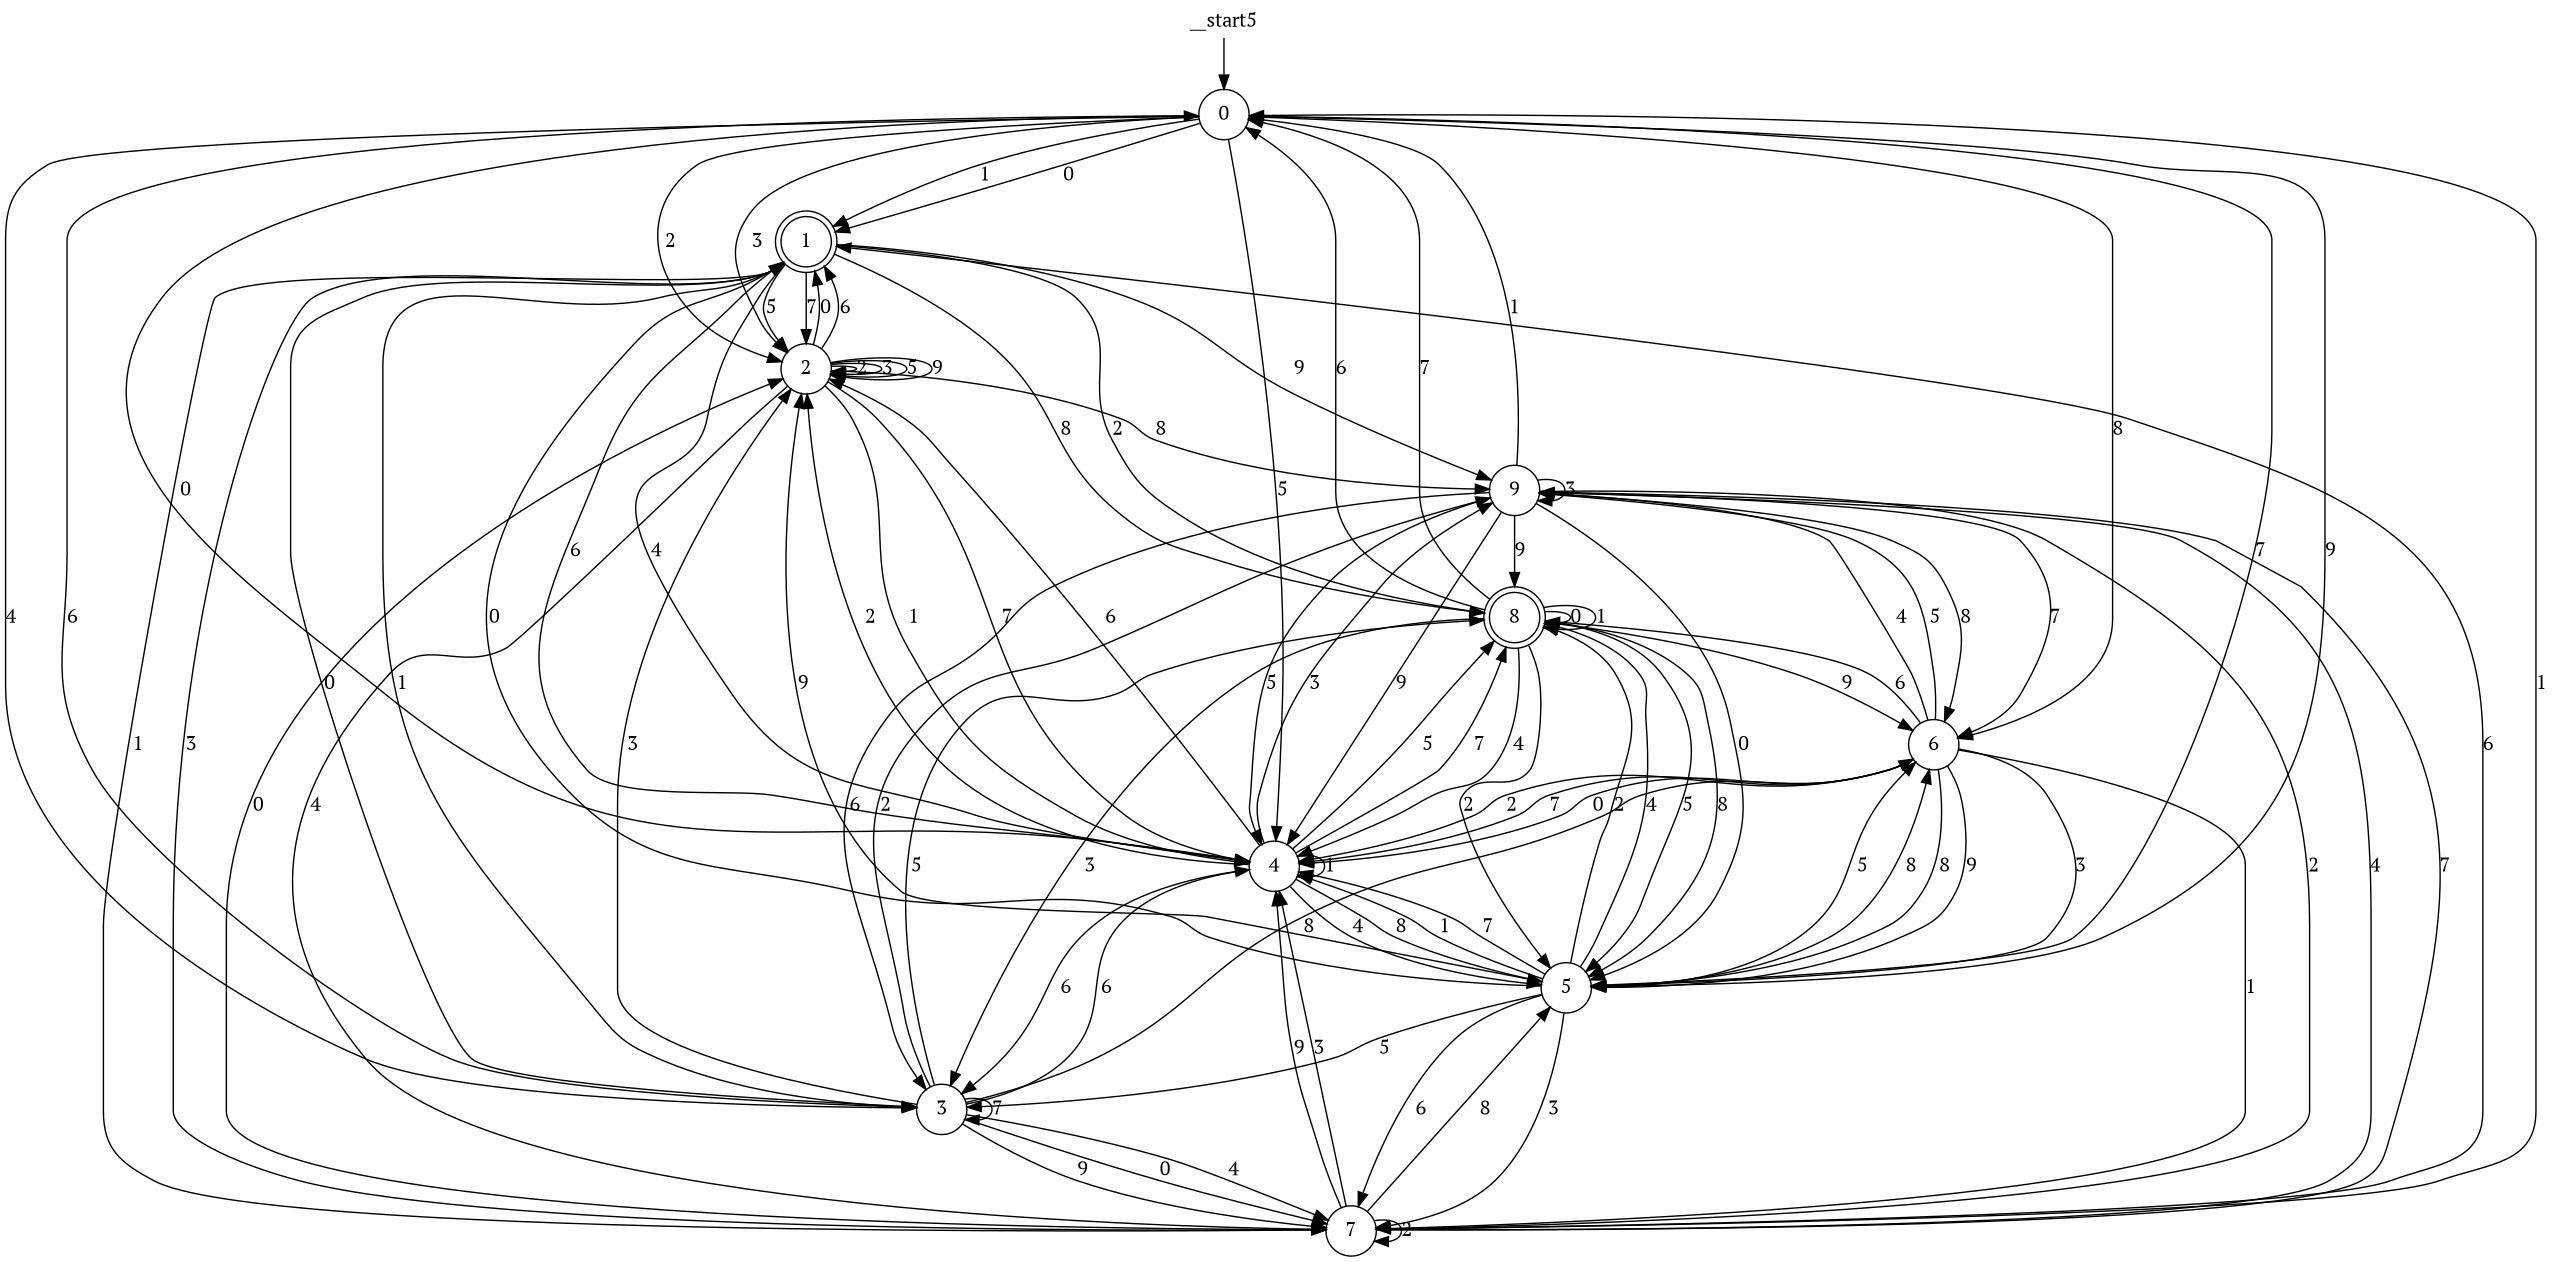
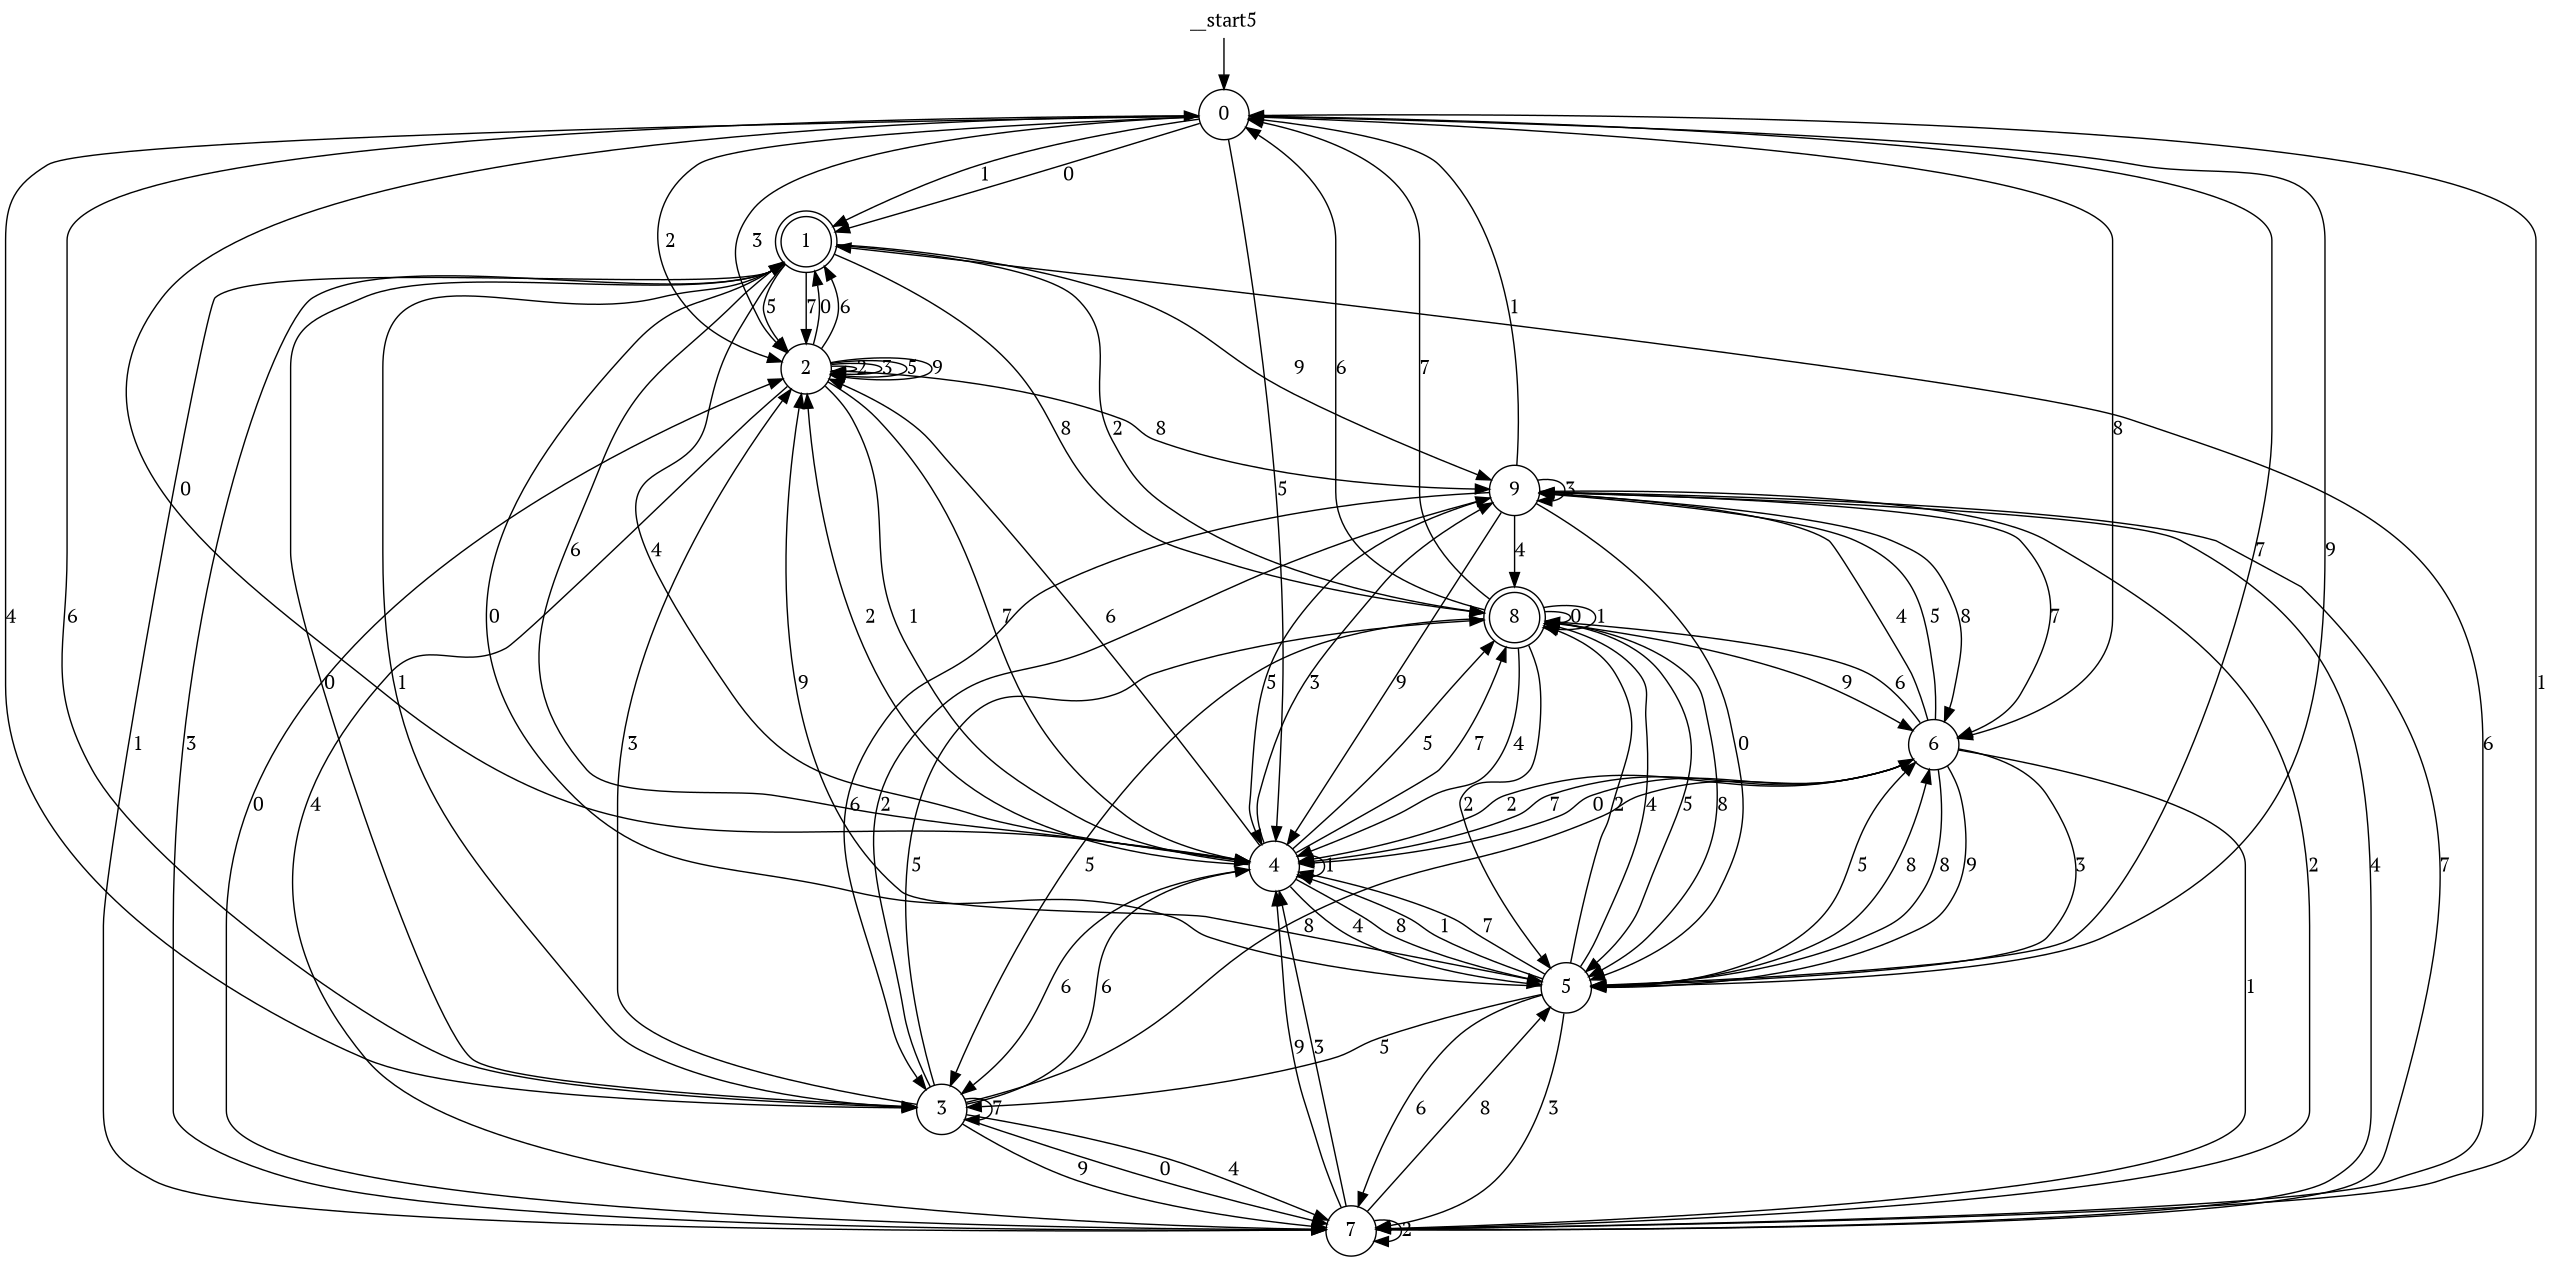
  digraph {
    fontname="PT Serif"
    node [fontname="PT Serif" shape=circle]
    edge [fontname="PT Serif"]
    n1 [label=0]
    n2 [label=1 shape=doublecircle]
    n3 [label=2]
    n4 [label=3]
    n5 [label=4]
    n6 [label=5]
    n7 [label=6]
    n8 [label=7]
    n9 [label=8 shape=doublecircle]
    n10 [label=9]
    n11 [height=0 label=__start5 shape=none width=0]
    n1 -> n2 [label=0]
    n1 -> n2 [label=1]
    n1 -> n3 [label=2]
    n1 -> n3 [label=3]
    n1 -> n4 [label=4]
    n1 -> n4 [label=6]
    n1 -> n5 [label=5]
    n1 -> n6 [label=7]
    n1 -> n6 [label=9]
    n1 -> n7 [label=8]
    n2 -> n3 [label=5]
    n2 -> n3 [label=7]
    n2 -> n4 [label=0]
    n2 -> n5 [label=4]
    n2 -> n5 [label=6]
    n2 -> n8 [label=1]
    n2 -> n8 [label=3]
    n2 -> n9 [label=2]
    n2 -> n9 [label=8]
    n2 -> n10 [label=9]
    n3 -> n2 [label=0]
    n3 -> n2 [label=6]
    n3 -> n3 [label=2]
    n3 -> n3 [label=3]
    n3 -> n3 [label=5]
    n3 -> n3 [label=9]
    n3 -> n5 [label=1]
    n3 -> n5 [label=7]
    n3 -> n8 [label=4]
    n3 -> n10 [label=8]
    n4 -> n2 [label=1]
    n4 -> n3 [label=3]
    n4 -> n4 [label=7]
    n4 -> n5 [label=6]
    n4 -> n7 [label=8]
    n4 -> n8 [label=0]
    n4 -> n8 [label=4]
    n4 -> n8 [label=9]
    n4 -> n9 [label=5]
    n4 -> n10 [label=2]
    n5 -> n1 [label=0]
    n5 -> n3 [label=2]
    n5 -> n3 [label=6]
    n5 -> n4 [label=6]
    n5 -> n5 [label=1]
    n5 -> n6 [label=4]
    n5 -> n6 [label=8]
    n5 -> n9 [label=5]
    n5 -> n9 [label=7]
    n5 -> n10 [label=3]
    n6 -> n2 [label=0]
    n6 -> n3 [label=9]
    n6 -> n4 [label=5]
    n6 -> n5 [label=1]
    n6 -> n5 [label=7]
    n6 -> n7 [label=5]
    n6 -> n7 [label=8]
    n6 -> n8 [label=3]
    n6 -> n8 [label=6]
    n6 -> n9 [label=2]
    n6 -> n9 [label=4]
    n7 -> n5 [label=0]
    n7 -> n5 [label=2]
    n7 -> n5 [label=7]
    n7 -> n6 [label=3]
    n7 -> n6 [label=8]
    n7 -> n6 [label=9]
    n7 -> n8 [label=1]
    n7 -> n9 [label=6]
    n7 -> n10 [label=4]
    n7 -> n10 [label=5]
    n8 -> n1 [label=1]
    n8 -> n2 [label=6]
    n8 -> n3 [label=0]
    n8 -> n5 [label=3]
    n8 -> n5 [label=9]
    n8 -> n6 [label=8]
    n8 -> n8 [label=2]
    n8 -> n10 [label=4]
    n8 -> n10 [label=7]
    n9 -> n1 [label=6]
    n9 -> n1 [label=7]
-   n9 -> n4 [label=3]
+   n9 -> n4 [label=5]
    n9 -> n5 [label=4]
    n9 -> n6 [label=2]
    n9 -> n6 [label=5]
    n9 -> n6 [label=8]
    n9 -> n7 [label=9]
    n9 -> n9 [label=0]
    n9 -> n9 [label=1]
    n10 -> n1 [label=1]
    n10 -> n4 [label=6]
    n10 -> n5 [label=5]
    n10 -> n5 [label=9]
    n10 -> n6 [label=0]
    n10 -> n7 [label=7]
    n10 -> n7 [label=8]
    n10 -> n8 [label=2]
-   n10 -> n9 [label=9]
+   n10 -> n9 [label=4]
    n10 -> n10 [label=3]
    n11 -> n1
  }
